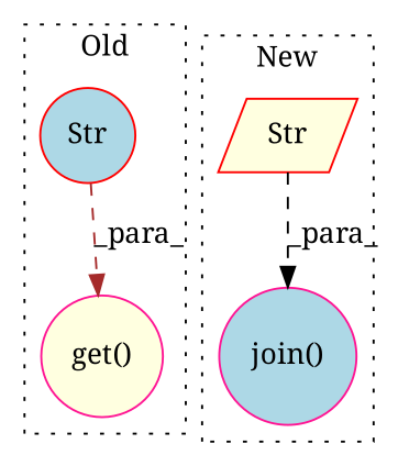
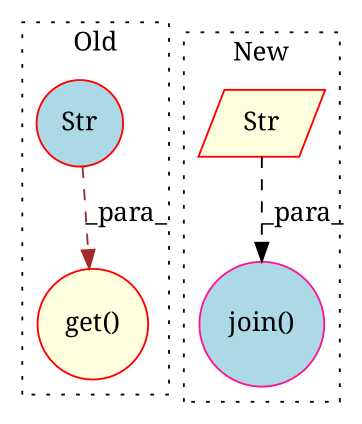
  digraph {
    fontname="Noto Serif"
    node [a=75 shape=circle style=filled fillcolor=lightyellow color=deeppink fontname="Noto Serif"]
    edge [style=dashed fontname="Noto Serif"]
-   n1 [l="15,1" label="get()" s="3168,3205"]
+   n1 [l="15,1" label="get()" s="3168,3205" color=red]
    n2 [a=66 l=16 label=Str s=3183 fillcolor=lightblue color=red]
    n3 [l="13,1" label="join()" s="3379,3430" fillcolor=lightblue]
    n4 [a=66 l=28 label=Str s=3402 shape=parallelogram color=red]
    subgraph cluster_1 {
      label=Old
      style=dotted
      n1
      n2
    }
    subgraph cluster_2 {
      label=New
      style=dotted
      n3
      n4
    }
    n2 -> n1 [label=_para_ color=brown]
    n4 -> n3 [label=_para_ color=black]
  }
